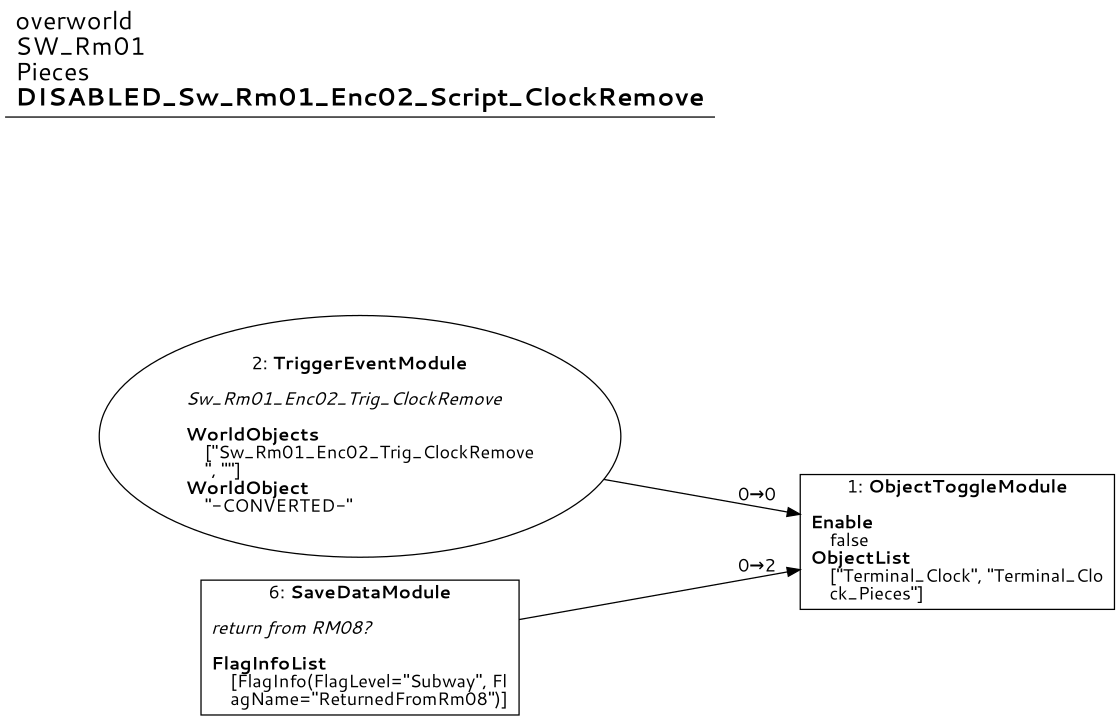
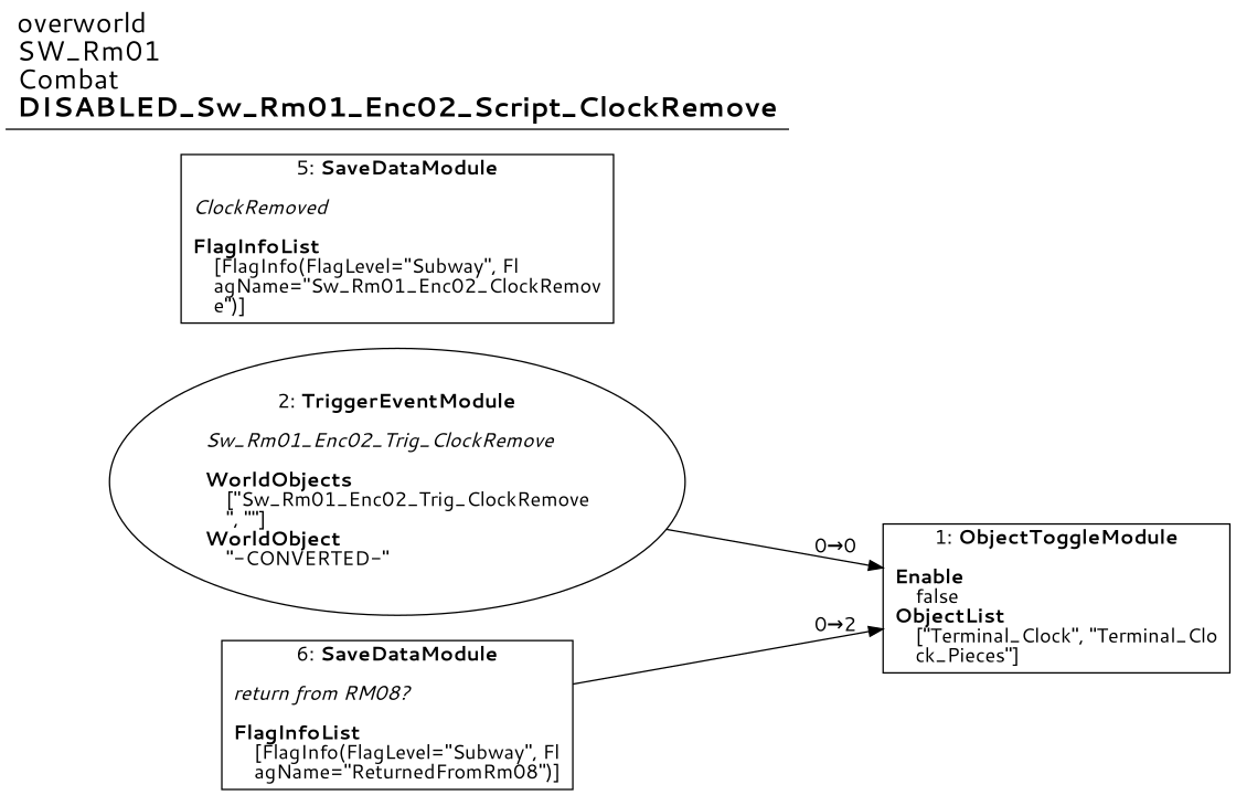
  digraph {
    fontname="Segoe UI"
    rankdir=LR
    splines=spline
    node [fontname="Segoe UI" shape=box]
    edge [fontname="Segoe UI"]
    n1 [label=<1: <b>ObjectToggleModule</b><br/><br/><b>Enable</b><br align="left"/>    false<br align="left"/><b>ObjectList</b><br align="left"/>    [&quot;Terminal_Clock&quot;, &quot;Terminal_Clo<br align="left"/>    ck_Pieces&quot;]<br align="left"/>>]
    n2 [label=<2: <b>TriggerEventModule</b><br/><br/><i>Sw_Rm01_Enc02_Trig_ClockRemove<br align="left"/></i><br align="left"/><b>WorldObjects</b><br align="left"/>    [&quot;Sw_Rm01_Enc02_Trig_ClockRemove<br align="left"/>    &quot;, &quot;&quot;]<br align="left"/><b>WorldObject</b><br align="left"/>    &quot;-CONVERTED-&quot;<br align="left"/>> shape=oval]
    n3 [label=<6: <b>SaveDataModule</b><br/><br/><i>return from RM08?<br align="left"/></i><br align="left"/><b>FlagInfoList</b><br align="left"/>    [FlagInfo(FlagLevel=&quot;Subway&quot;, Fl<br align="left"/>    agName=&quot;ReturnedFromRm08&quot;)]<br align="left"/>>]
-   n5 [label=<<font point-size="20">overworld<br align="left"/>SW_Rm01<br align="left"/>Pieces<br align="left"/><b>DISABLED_Sw_Rm01_Enc02_Script_ClockRemove</b><br align="left"/></font>> shape=underline]
+   n4 [label=<5: <b>SaveDataModule</b><br/><br/><i>ClockRemoved<br align="left"/></i><br align="left"/><b>FlagInfoList</b><br align="left"/>    [FlagInfo(FlagLevel=&quot;Subway&quot;, Fl<br align="left"/>    agName=&quot;Sw_Rm01_Enc02_ClockRemov<br align="left"/>    e&quot;)]<br align="left"/>>]
+   n5 [label=<<font point-size="20">overworld<br align="left"/>SW_Rm01<br align="left"/>Combat<br align="left"/><b>DISABLED_Sw_Rm01_Enc02_Script_ClockRemove</b><br align="left"/></font>> shape=underline]
    n2 -> n1 [label="0→0"]
    n3 -> n1 [label="0→2"]
  }
